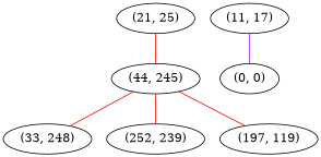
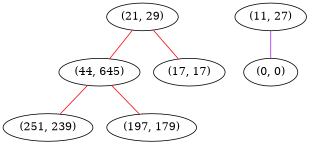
  graph {
    edge [color=red weight=1]
-   "(44, 245)"
-   "(33, 248)"
-   "(251, 239)" [label="(252, 239)"]
-   "(197, 119)"
-   "(21, 25)"
-   "(11, 17)"
+   "(44, 245)" [label="(44, 645)"]
+   "(251, 239)"
+   "(197, 119)" [label="(197, 179)"]
+   "(21, 25)" [label="(21, 29)"]
+   "(17, 17)"
+   "(11, 17)" [label="(11, 27)"]
    "(0, 0)"
-   "(44, 245)" -- "(33, 248)"
    "(44, 245)" -- "(251, 239)"
    "(44, 245)" -- "(197, 119)"
    "(21, 25)" -- "(44, 245)"
+   "(21, 25)" -- "(17, 17)"
    "(11, 17)" -- "(0, 0)" [color=purple weight=4]
  }
